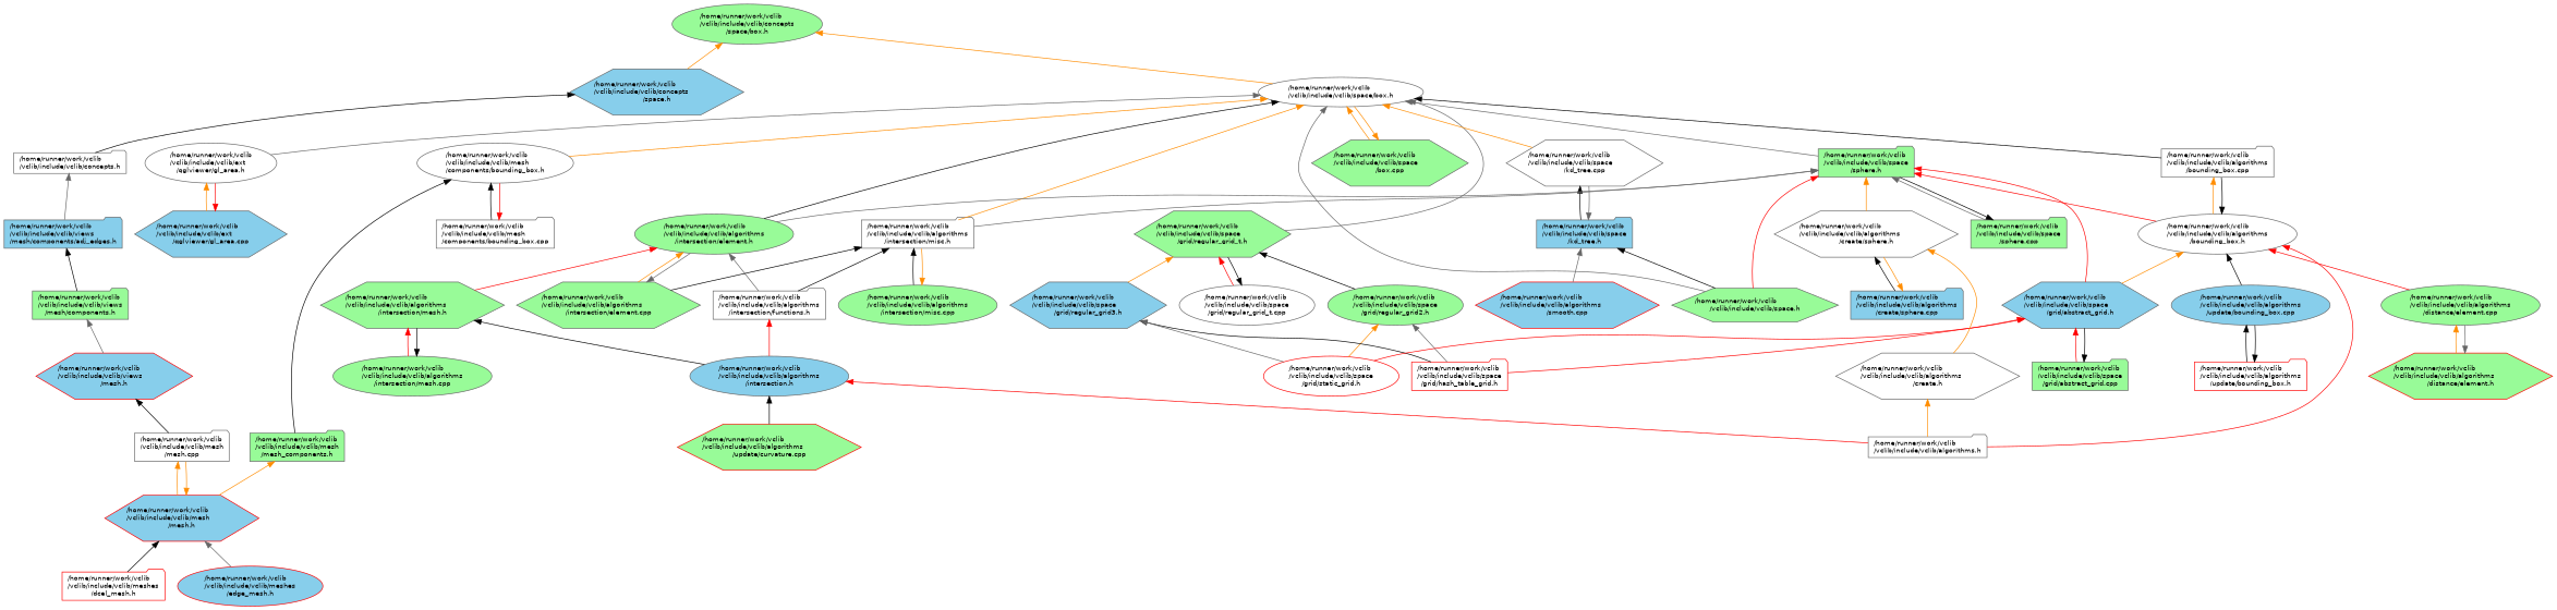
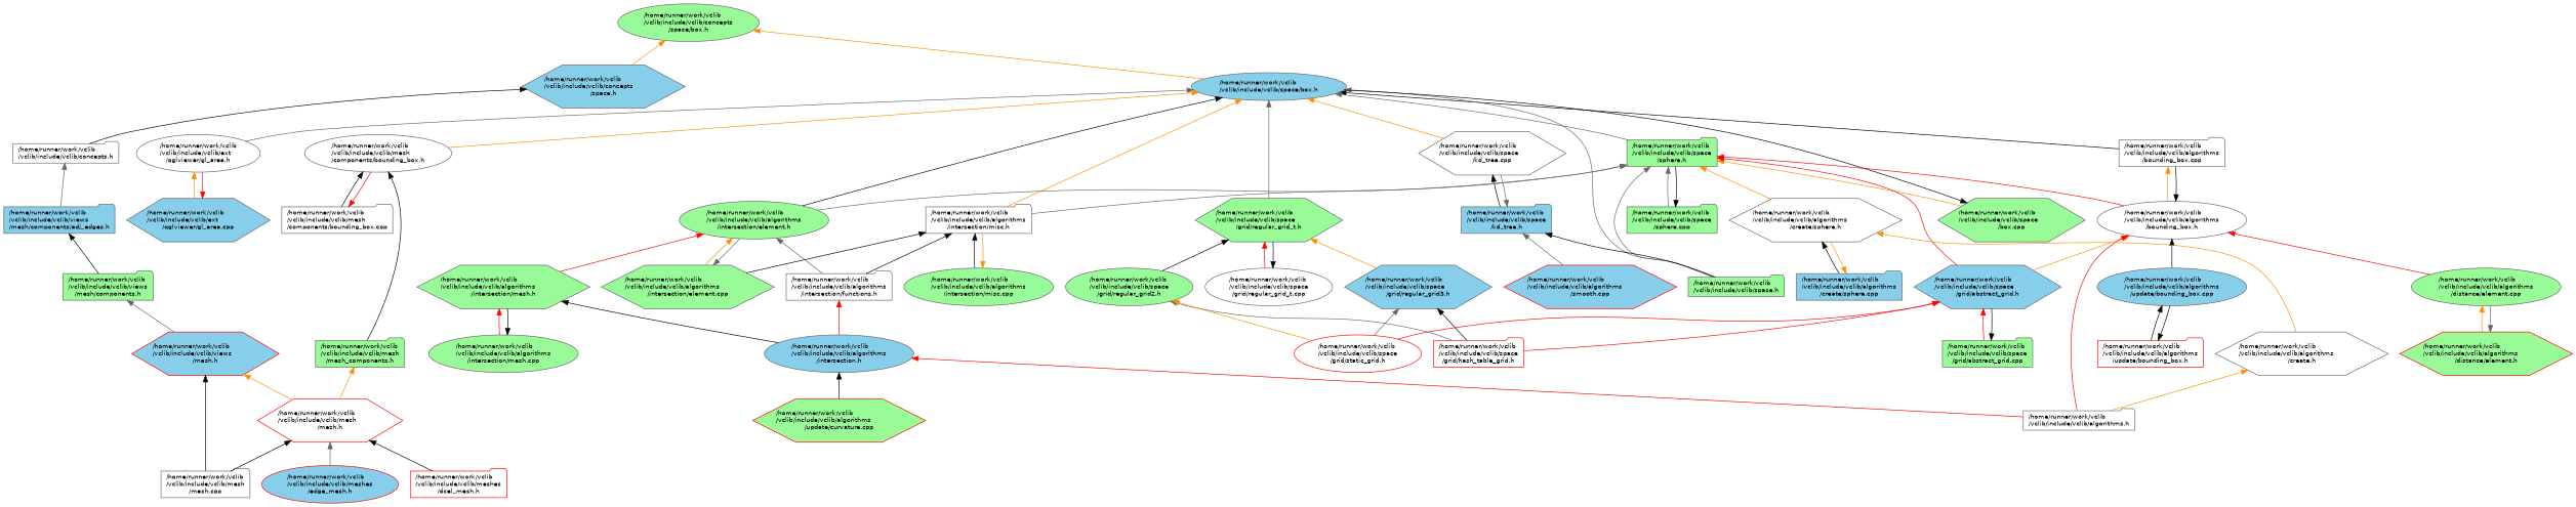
  digraph {
    node [color=grey40 fillcolor=white fontname=Helvetica fontsize=10 shape=folder style=filled]
    edge [color=black dir=back fontname=Helvetica fontsize=10 labelfontname=Helvetica labelfontsize=10 style=solid]
    n1 [color=gray40 fillcolor=palegreen fontcolor=black height=0.2 label="/home/runner/work/vclib\l/vclib/include/vclib/concepts\l/space/box.h" shape=ellipse width=0.4]
    n2 [fillcolor=skyblue height=0.2 label="/home/runner/work/vclib\l/vclib/include/vclib/concepts\l/space.h" shape=hexagon width=0.4]
-   n3 [height=0.2 label="/home/runner/work/vclib\l/vclib/include/vclib/space/box.h" shape=ellipse width=0.4]
+   n3 [fillcolor=skyblue height=0.2 label="/home/runner/work/vclib\l/vclib/include/vclib/space/box.h" shape=ellipse width=0.4]
    n4 [height=0.2 label="/home/runner/work/vclib\l/vclib/include/vclib/concepts.h" width=0.4]
    n5 [height=0.2 label="/home/runner/work/vclib\l/vclib/include/vclib/algorithms\l/bounding_box.cpp" width=0.4]
    n6 [fillcolor=palegreen height=0.2 label="/home/runner/work/vclib\l/vclib/include/vclib/algorithms\l/intersection/element.h" shape=ellipse width=0.4]
    n7 [height=0.2 label="/home/runner/work/vclib\l/vclib/include/vclib/algorithms\l/intersection/misc.h" width=0.4]
    n8 [height=0.2 label="/home/runner/work/vclib\l/vclib/include/vclib/ext\l/qglviewer/gl_area.h" shape=ellipse width=0.4]
    n9 [height=0.2 label="/home/runner/work/vclib\l/vclib/include/vclib/mesh\l/components/bounding_box.h" shape=ellipse width=0.4]
-   n10 [fillcolor=palegreen height=0.2 label="/home/runner/work/vclib\l/vclib/include/vclib/space.h" shape=hexagon width=0.4]
+   n10 [fillcolor=palegreen height=0.2 label="/home/runner/work/vclib\l/vclib/include/vclib/space.h" width=0.4]
    n11 [fillcolor=palegreen height=0.2 label="/home/runner/work/vclib\l/vclib/include/vclib/space\l/box.cpp" shape=hexagon width=0.4]
    n12 [fillcolor=palegreen height=0.2 label="/home/runner/work/vclib\l/vclib/include/vclib/space\l/grid/regular_grid_t.h" shape=hexagon width=0.4]
    n13 [height=0.2 label="/home/runner/work/vclib\l/vclib/include/vclib/space\l/kd_tree.cpp" shape=hexagon width=0.4]
    n14 [fillcolor=palegreen height=0.2 label="/home/runner/work/vclib\l/vclib/include/vclib/space\l/sphere.h" width=0.4]
    n15 [fillcolor=skyblue height=0.2 label="/home/runner/work/vclib\l/vclib/include/vclib/views\l/mesh/components/adj_edges.h" width=0.4]
    n16 [fillcolor=palegreen height=0.2 label="/home/runner/work/vclib\l/vclib/include/vclib/views\l/mesh/components.h" width=0.4]
    n17 [color=red fillcolor=skyblue height=0.2 label="/home/runner/work/vclib\l/vclib/include/vclib/views\l/mesh.h" shape=hexagon width=0.4]
    n18 [height=0.2 label="/home/runner/work/vclib\l/vclib/include/vclib/mesh\l/mesh.cpp" width=0.4]
-   n19 [color=red fillcolor=skyblue height=0.2 label="/home/runner/work/vclib\l/vclib/include/vclib/mesh\l/mesh.h" shape=hexagon width=0.4]
+   n19 [color=red height=0.2 label="/home/runner/work/vclib\l/vclib/include/vclib/mesh\l/mesh.h" shape=hexagon width=0.4]
    n20 [color=red height=0.2 label="/home/runner/work/vclib\l/vclib/include/vclib/meshes\l/dcel_mesh.h" width=0.4]
    n21 [color=red fillcolor=skyblue height=0.2 label="/home/runner/work/vclib\l/vclib/include/vclib/meshes\l/edge_mesh.h" shape=ellipse width=0.4]
    n22 [height=0.2 label="/home/runner/work/vclib\l/vclib/include/vclib/algorithms\l/bounding_box.h" shape=ellipse width=0.4]
    n23 [fillcolor=palegreen height=0.2 label="/home/runner/work/vclib\l/vclib/include/vclib/algorithms\l/intersection/element.cpp" shape=hexagon width=0.4]
    n24 [height=0.2 label="/home/runner/work/vclib\l/vclib/include/vclib/algorithms\l/intersection/functions.h" width=0.4]
    n25 [fillcolor=palegreen height=0.2 label="/home/runner/work/vclib\l/vclib/include/vclib/algorithms\l/intersection/mesh.h" shape=hexagon width=0.4]
    n26 [fillcolor=palegreen height=0.2 label="/home/runner/work/vclib\l/vclib/include/vclib/algorithms\l/intersection/misc.cpp" shape=ellipse width=0.4]
    n27 [fillcolor=skyblue height=0.2 label="/home/runner/work/vclib\l/vclib/include/vclib/ext\l/qglviewer/gl_area.cpp" shape=hexagon width=0.4]
    n28 [height=0.2 label="/home/runner/work/vclib\l/vclib/include/vclib/mesh\l/components/bounding_box.cpp" width=0.4]
    n29 [fillcolor=palegreen height=0.2 label="/home/runner/work/vclib\l/vclib/include/vclib/mesh\l/mesh_components.h" width=0.4]
    n30 [fillcolor=palegreen height=0.2 label="/home/runner/work/vclib\l/vclib/include/vclib/space\l/grid/regular_grid2.h" shape=ellipse width=0.4]
    n31 [fillcolor=skyblue height=0.2 label="/home/runner/work/vclib\l/vclib/include/vclib/space\l/grid/regular_grid3.h" shape=hexagon width=0.4]
    n32 [height=0.2 label="/home/runner/work/vclib\l/vclib/include/vclib/space\l/grid/regular_grid_t.cpp" shape=ellipse width=0.4]
    n33 [fillcolor=skyblue height=0.2 label="/home/runner/work/vclib\l/vclib/include/vclib/space\l/kd_tree.h" width=0.4]
    n34 [fillcolor=skyblue height=0.2 label="/home/runner/work/vclib\l/vclib/include/vclib/space\l/grid/abstract_grid.h" shape=hexagon width=0.4]
    n35 [height=0.2 label="/home/runner/work/vclib\l/vclib/include/vclib/algorithms\l/create/sphere.h" shape=hexagon width=0.4]
    n36 [fillcolor=palegreen height=0.2 label="/home/runner/work/vclib\l/vclib/include/vclib/space\l/sphere.cpp" width=0.4]
    n37 [height=0.2 label="/home/runner/work/vclib\l/vclib/include/vclib/algorithms.h" width=0.4]
    n38 [fillcolor=palegreen height=0.2 label="/home/runner/work/vclib\l/vclib/include/vclib/algorithms\l/distance/element.cpp" shape=ellipse width=0.4]
    n39 [fillcolor=skyblue height=0.2 label="/home/runner/work/vclib\l/vclib/include/vclib/algorithms\l/update/bounding_box.cpp" shape=ellipse width=0.4]
    n40 [color=red fillcolor=palegreen height=0.2 label="/home/runner/work/vclib\l/vclib/include/vclib/algorithms\l/distance/element.h" shape=hexagon width=0.4]
    n41 [color=red height=0.2 label="/home/runner/work/vclib\l/vclib/include/vclib/algorithms\l/update/bounding_box.h" width=0.4]
    n42 [fillcolor=palegreen height=0.2 label="/home/runner/work/vclib\l/vclib/include/vclib/space\l/grid/abstract_grid.cpp" width=0.4]
    n43 [color=red height=0.2 label="/home/runner/work/vclib\l/vclib/include/vclib/space\l/grid/hash_table_grid.h" width=0.4]
    n44 [color=red height=0.2 label="/home/runner/work/vclib\l/vclib/include/vclib/space\l/grid/static_grid.h" shape=ellipse width=0.4]
    n45 [fillcolor=skyblue height=0.2 label="/home/runner/work/vclib\l/vclib/include/vclib/algorithms\l/intersection.h" shape=ellipse width=0.4]
    n46 [fillcolor=palegreen height=0.2 label="/home/runner/work/vclib\l/vclib/include/vclib/algorithms\l/intersection/mesh.cpp" shape=ellipse width=0.4]
    n47 [color=red fillcolor=palegreen height=0.2 label="/home/runner/work/vclib\l/vclib/include/vclib/algorithms\l/update/curvature.cpp" shape=hexagon width=0.4]
    n48 [color=red fillcolor=skyblue height=0.2 label="/home/runner/work/vclib\l/vclib/include/vclib/algorithms\l/smooth.cpp" shape=hexagon width=0.4]
    n49 [height=0.2 label="/home/runner/work/vclib\l/vclib/include/vclib/algorithms\l/create.h" shape=hexagon width=0.4]
    n50 [fillcolor=skyblue height=0.2 label="/home/runner/work/vclib\l/vclib/include/vclib/algorithms\l/create/sphere.cpp" width=0.4]
    n1 -> n2 [color=darkorange]
    n1 -> n3 [color=darkorange]
    n2 -> n4
    n3 -> n5
    n3 -> n6
    n3 -> n7 [color=darkorange]
    n3 -> n8 [color=gray40]
    n3 -> n9 [color=darkorange]
    n3 -> n10 [color=gray40]
-   n3 -> n11 [color=darkorange]
+   n14 -> n11 [color=darkorange]
    n3 -> n12 [color=gray40]
    n3 -> n13 [color=darkorange]
    n3 -> n14 [color=gray40]
    n4 -> n15 [color=gray40]
    n5 -> n22 [color=darkorange]
    n6 -> n23 [color=darkorange]
    n6 -> n24 [color=gray40]
    n6 -> n25 [color=red]
    n7 -> n23
    n7 -> n24
    n7 -> n26
    n8 -> n27 [color=darkorange]
    n9 -> n28
    n9 -> n29
-   n11 -> n3 [color=darkorange]
+   n11 -> n3
    n12 -> n30
    n12 -> n31 [color=darkorange]
    n12 -> n32 [color=red]
    n13 -> n33
    n14 -> n6 [color=gray40]
    n14 -> n7 [color=gray40]
-   n14 -> n10 [color=red]
+   n14 -> n10 [color=gray40]
    n14 -> n22 [color=red]
    n14 -> n34 [color=red]
    n14 -> n35 [color=darkorange]
    n14 -> n36 [color=gray40]
    n15 -> n16
    n16 -> n17 [color=gray40]
    n17 -> n18
-   n18 -> n19 [color=darkorange]
-   n19 -> n18 [color=darkorange]
+   n17 -> n19 [color=darkorange]
+   n19 -> n18
    n19 -> n20
    n19 -> n21 [color=gray40]
    n22 -> n5
    n22 -> n34 [color=darkorange]
    n22 -> n37 [color=red]
    n22 -> n38 [color=red]
    n22 -> n39
    n23 -> n6 [color=gray40]
    n24 -> n45 [color=red]
    n25 -> n45
    n25 -> n46 [color=red]
    n26 -> n7 [color=darkorange]
    n27 -> n8 [color=red]
    n28 -> n9 [color=red]
    n29 -> n19 [color=darkorange]
    n30 -> n43 [color=gray40]
    n30 -> n44 [color=darkorange]
    n31 -> n43
    n31 -> n44 [color=gray40]
    n32 -> n12
    n33 -> n10
    n33 -> n13 [color=gray40]
    n33 -> n48 [color=gray40]
    n34 -> n42 [color=red]
    n34 -> n43 [color=red]
    n34 -> n44 [color=red]
    n35 -> n49 [color=darkorange]
    n35 -> n50
    n36 -> n14
    n38 -> n40 [color=darkorange]
    n39 -> n41
    n40 -> n38 [color=gray40]
    n41 -> n39
    n42 -> n34
    n45 -> n37 [color=red]
    n45 -> n47
    n46 -> n25
    n49 -> n37 [color=darkorange]
    n50 -> n35 [color=darkorange]
  }
